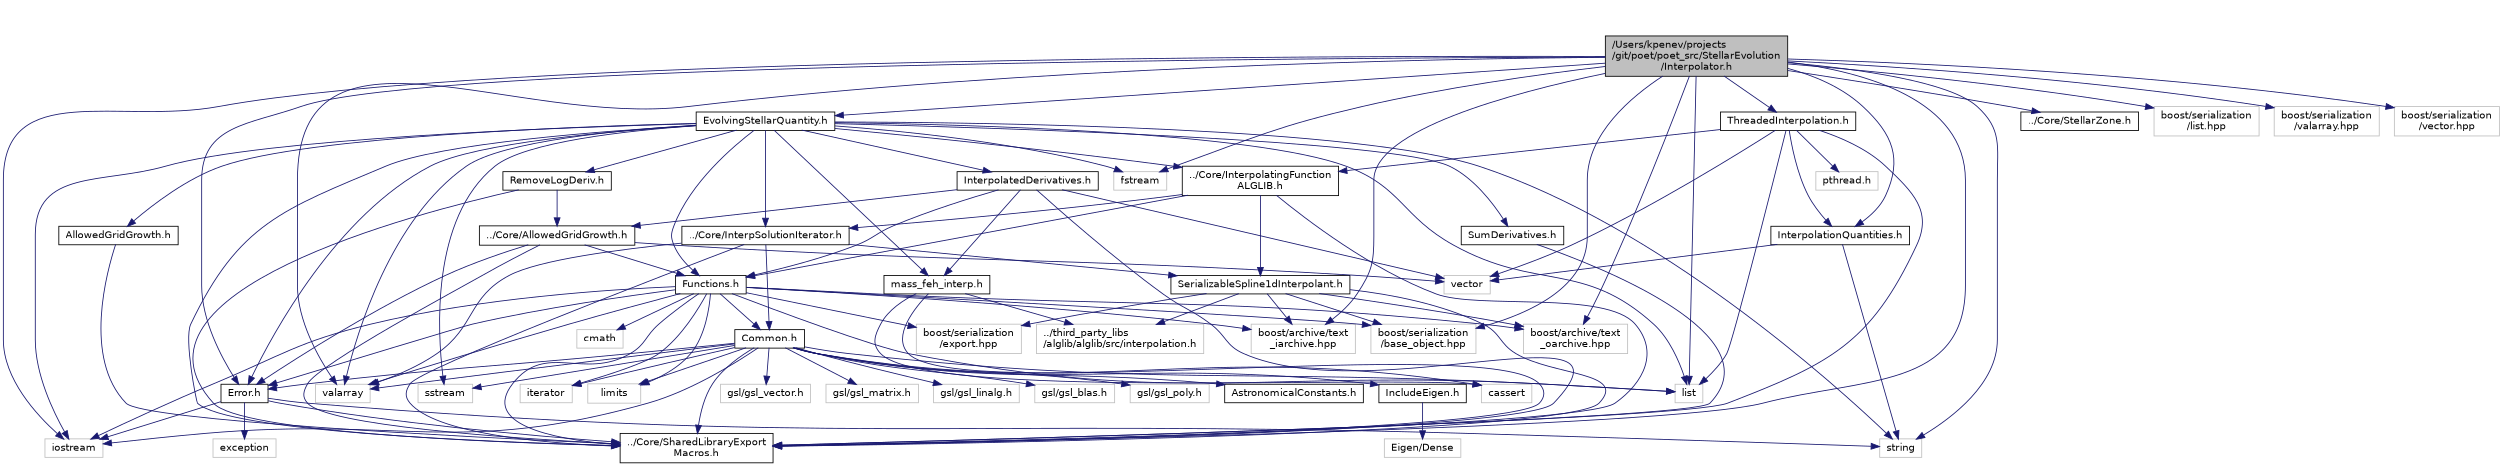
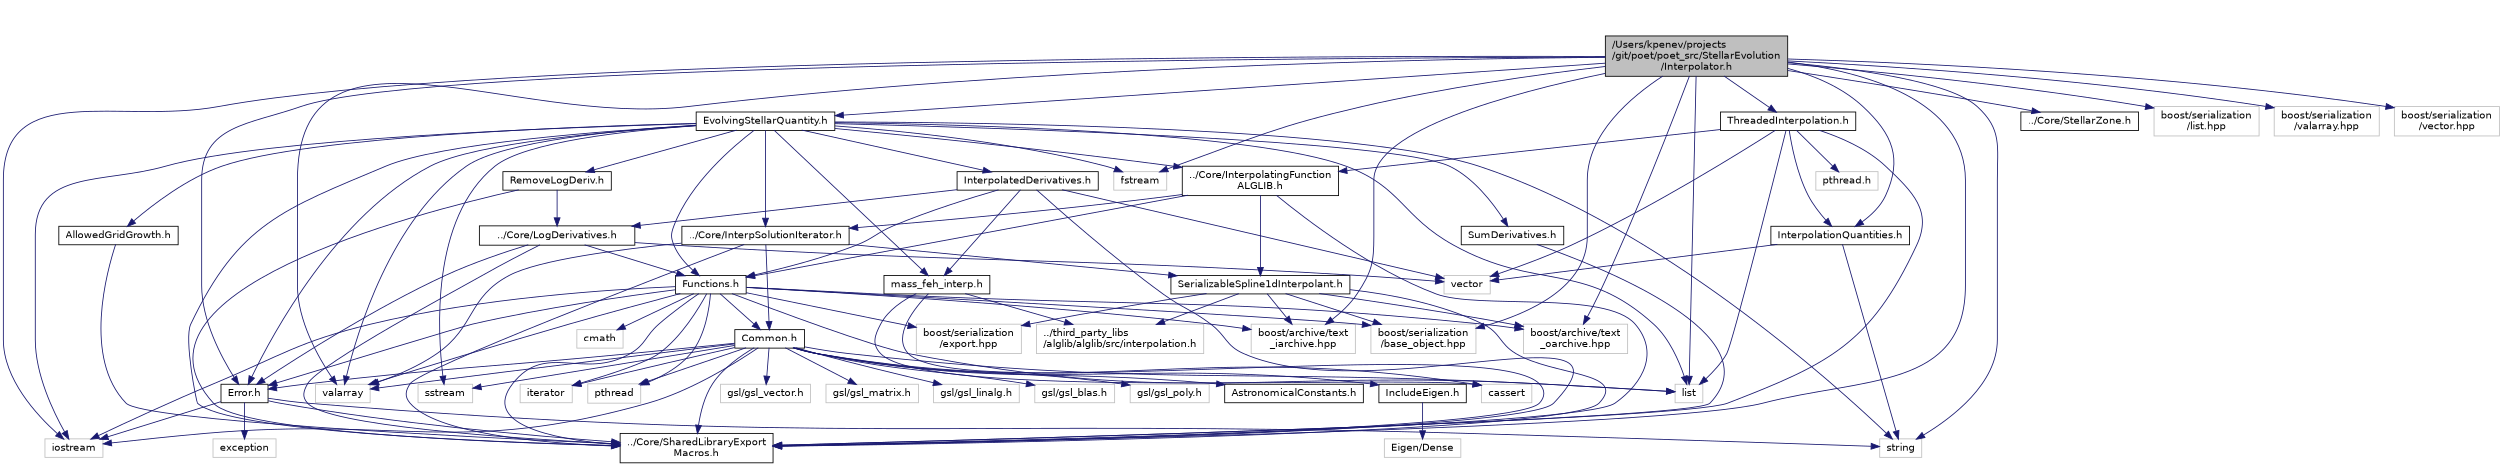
  digraph {
    node [color=grey75 fillcolor=white fontname=Helvetica fontsize=12 shape=record style=filled]
    edge [color=midnightblue fontname=Helvetica fontsize=12 labelfontname=Helvetica labelfontsize=12 style=solid]
    n1 [color=black fillcolor=grey75 fontcolor=black height=0.2 label="/Users/kpenev/projects\l/git/poet/poet_src/StellarEvolution\l/Interpolator.h" width=0.4]
    n2 [color=black height=0.2 label="../Core/SharedLibraryExport\lMacros.h" width=0.4]
    n3 [color=black height=0.2 label="EvolvingStellarQuantity.h" width=0.4]
    n4 [height=0.2 label=list width=0.4]
    n5 [height=0.2 label=valarray width=0.4]
    n6 [height=0.2 label=iostream width=0.4]
    n7 [color=black height=0.2 label="Error.h" width=0.4]
    n8 [height=0.2 label=string width=0.4]
    n9 [height=0.2 label="boost/serialization\l/base_object.hpp" width=0.4]
    n10 [height=0.2 label="boost/archive/text\l_oarchive.hpp" width=0.4]
    n11 [height=0.2 label="boost/archive/text\l_iarchive.hpp" width=0.4]
    n12 [height=0.2 label=fstream width=0.4]
    n13 [color=black height=0.2 label="InterpolationQuantities.h" width=0.4]
    n14 [color=black height=0.2 label="ThreadedInterpolation.h" width=0.4]
    n15 [color=black height=0.2 label="../Core/StellarZone.h" width=0.4]
    n16 [height=0.2 label="boost/serialization\l/list.hpp" width=0.4]
    n17 [height=0.2 label="boost/serialization\l/valarray.hpp" width=0.4]
    n18 [height=0.2 label="boost/serialization\l/vector.hpp" width=0.4]
    n19 [color=black height=0.2 label="AllowedGridGrowth.h" width=0.4]
    n20 [color=black height=0.2 label="RemoveLogDeriv.h" width=0.4]
    n21 [color=black height=0.2 label="Functions.h" width=0.4]
    n22 [height=0.2 label=sstream width=0.4]
    n23 [color=black height=0.2 label="SumDerivatives.h" width=0.4]
    n24 [color=black height=0.2 label="InterpolatedDerivatives.h" width=0.4]
    n25 [color=black height=0.2 label="mass_feh_interp.h" width=0.4]
    n26 [color=black height=0.2 label="../Core/InterpSolutionIterator.h" width=0.4]
    n27 [color=black height=0.2 label="../Core/InterpolatingFunction\lALGLIB.h" width=0.4]
    n28 [height=0.2 label=exception width=0.4]
    n29 [height=0.2 label=vector width=0.4]
    n30 [height=0.2 label="pthread.h" width=0.4]
-   n31 [color=black height=0.2 label="../Core/AllowedGridGrowth.h" width=0.4]
+   n31 [color=black height=0.2 label="../Core/LogDerivatives.h" width=0.4]
    n32 [color=black height=0.2 label="Common.h" width=0.4]
-   n33 [height=0.2 label=limits width=0.4]
+   n33 [height=0.2 label=pthread width=0.4]
    n34 [height=0.2 label=iterator width=0.4]
    n35 [height=0.2 label=cmath width=0.4]
    n36 [height=0.2 label="boost/serialization\l/export.hpp" width=0.4]
    n37 [height=0.2 label=cassert width=0.4]
    n38 [height=0.2 label="../third_party_libs\l/alglib/alglib/src/interpolation.h" width=0.4]
    n39 [color=black height=0.2 label="SerializableSpline1dInterpolant.h" width=0.4]
    n40 [height=0.2 label="gsl/gsl_vector.h" width=0.4]
    n41 [height=0.2 label="gsl/gsl_matrix.h" width=0.4]
    n42 [height=0.2 label="gsl/gsl_linalg.h" width=0.4]
    n43 [height=0.2 label="gsl/gsl_blas.h" width=0.4]
    n44 [height=0.2 label="gsl/gsl_poly.h" width=0.4]
    n45 [color=black height=0.2 label="AstronomicalConstants.h" width=0.4]
    n46 [color=black height=0.2 label="IncludeEigen.h" width=0.4]
    n47 [height=0.2 label="Eigen/Dense" width=0.4]
    n1 -> n2
    n1 -> n3
    n1 -> n4
    n1 -> n5
    n1 -> n6
    n1 -> n7
    n1 -> n8
    n1 -> n9
    n1 -> n10
    n1 -> n11
    n1 -> n12
    n1 -> n13
    n1 -> n14
    n1 -> n15
    n1 -> n16
    n1 -> n17
    n1 -> n18
    n3 -> n2
    n3 -> n4
    n3 -> n5
    n3 -> n6
    n3 -> n7
    n3 -> n8
    n3 -> n12
    n3 -> n19
    n3 -> n20
    n3 -> n21
    n3 -> n22
    n3 -> n23
    n3 -> n24
    n3 -> n25
    n3 -> n26
    n3 -> n27
    n7 -> n2
    n7 -> n6
    n7 -> n8
    n7 -> n28
    n13 -> n8
    n13 -> n29
    n14 -> n2
    n14 -> n4
    n14 -> n13
    n14 -> n27
    n14 -> n29
    n14 -> n30
    n19 -> n2
    n20 -> n2
    n20 -> n31
    n21 -> n2
    n21 -> n4
    n21 -> n5
    n21 -> n6
    n21 -> n7
    n21 -> n9
    n21 -> n10
    n21 -> n11
    n21 -> n32
    n21 -> n33
    n21 -> n34
    n21 -> n35
    n21 -> n36
    n23 -> n2
    n24 -> n2
    n24 -> n21
    n24 -> n25
    n24 -> n29
    n24 -> n31
    n25 -> n2
    n25 -> n37
    n25 -> n38
    n26 -> n2
    n26 -> n5
    n26 -> n32
    n26 -> n39
    n27 -> n2
    n27 -> n21
    n27 -> n26
    n27 -> n39
    n31 -> n2
    n31 -> n7
    n31 -> n21
    n31 -> n29
    n32 -> n2
    n32 -> n4
    n32 -> n5
    n32 -> n6
    n32 -> n7
    n32 -> n22
    n32 -> n33
    n32 -> n34
    n32 -> n37
    n32 -> n40
    n32 -> n41
    n32 -> n42
    n32 -> n43
    n32 -> n44
    n32 -> n45
    n32 -> n46
    n39 -> n2
    n39 -> n9
    n39 -> n10
    n39 -> n11
    n39 -> n36
    n39 -> n38
    n46 -> n47
  }
